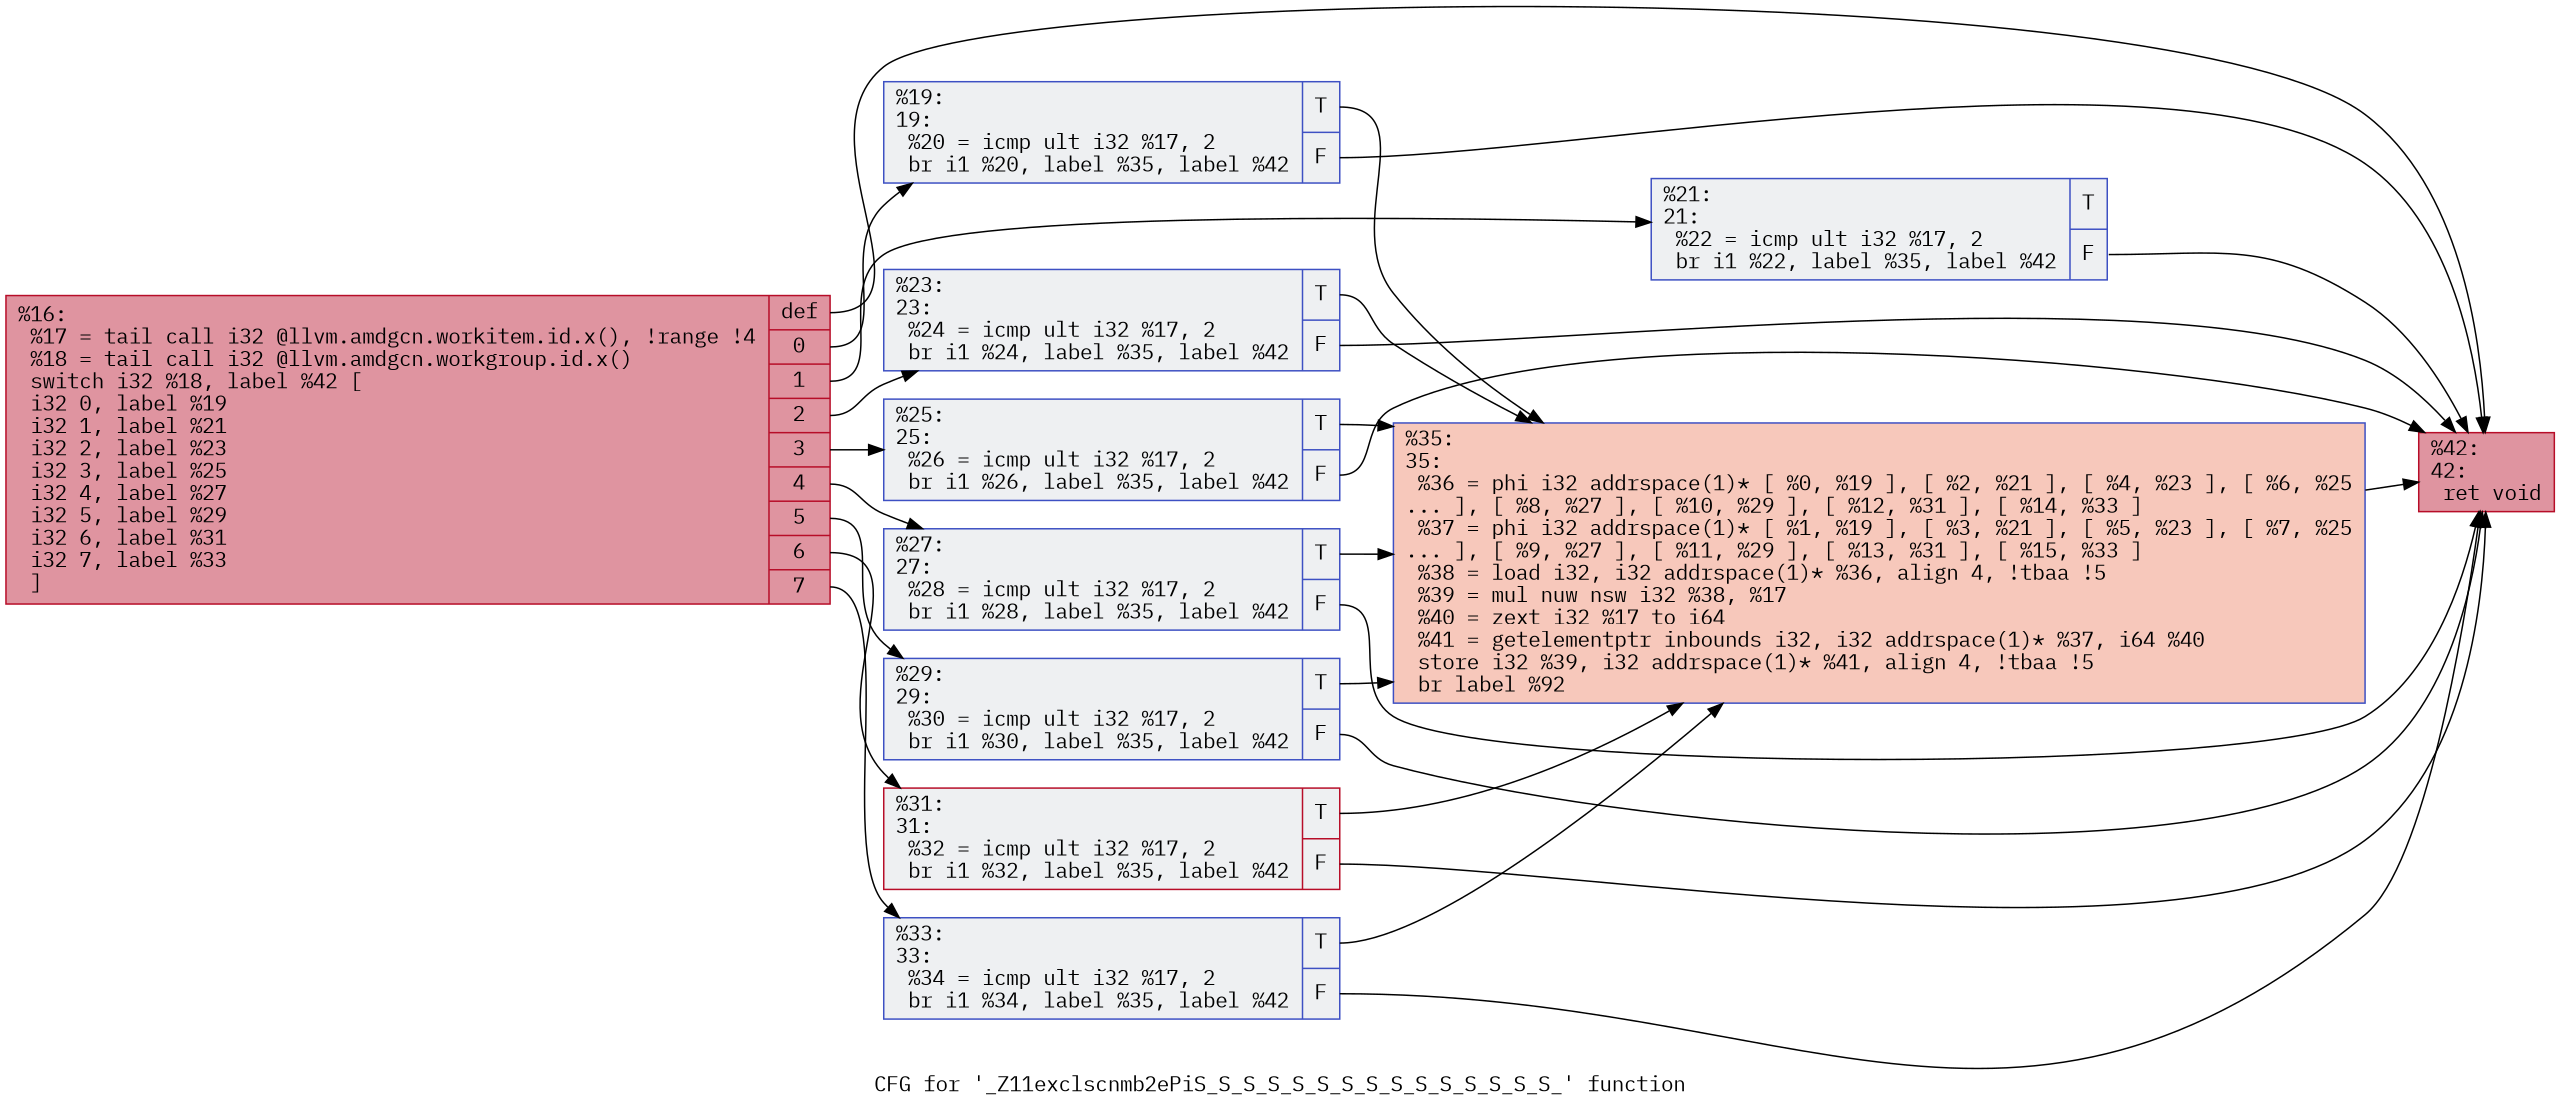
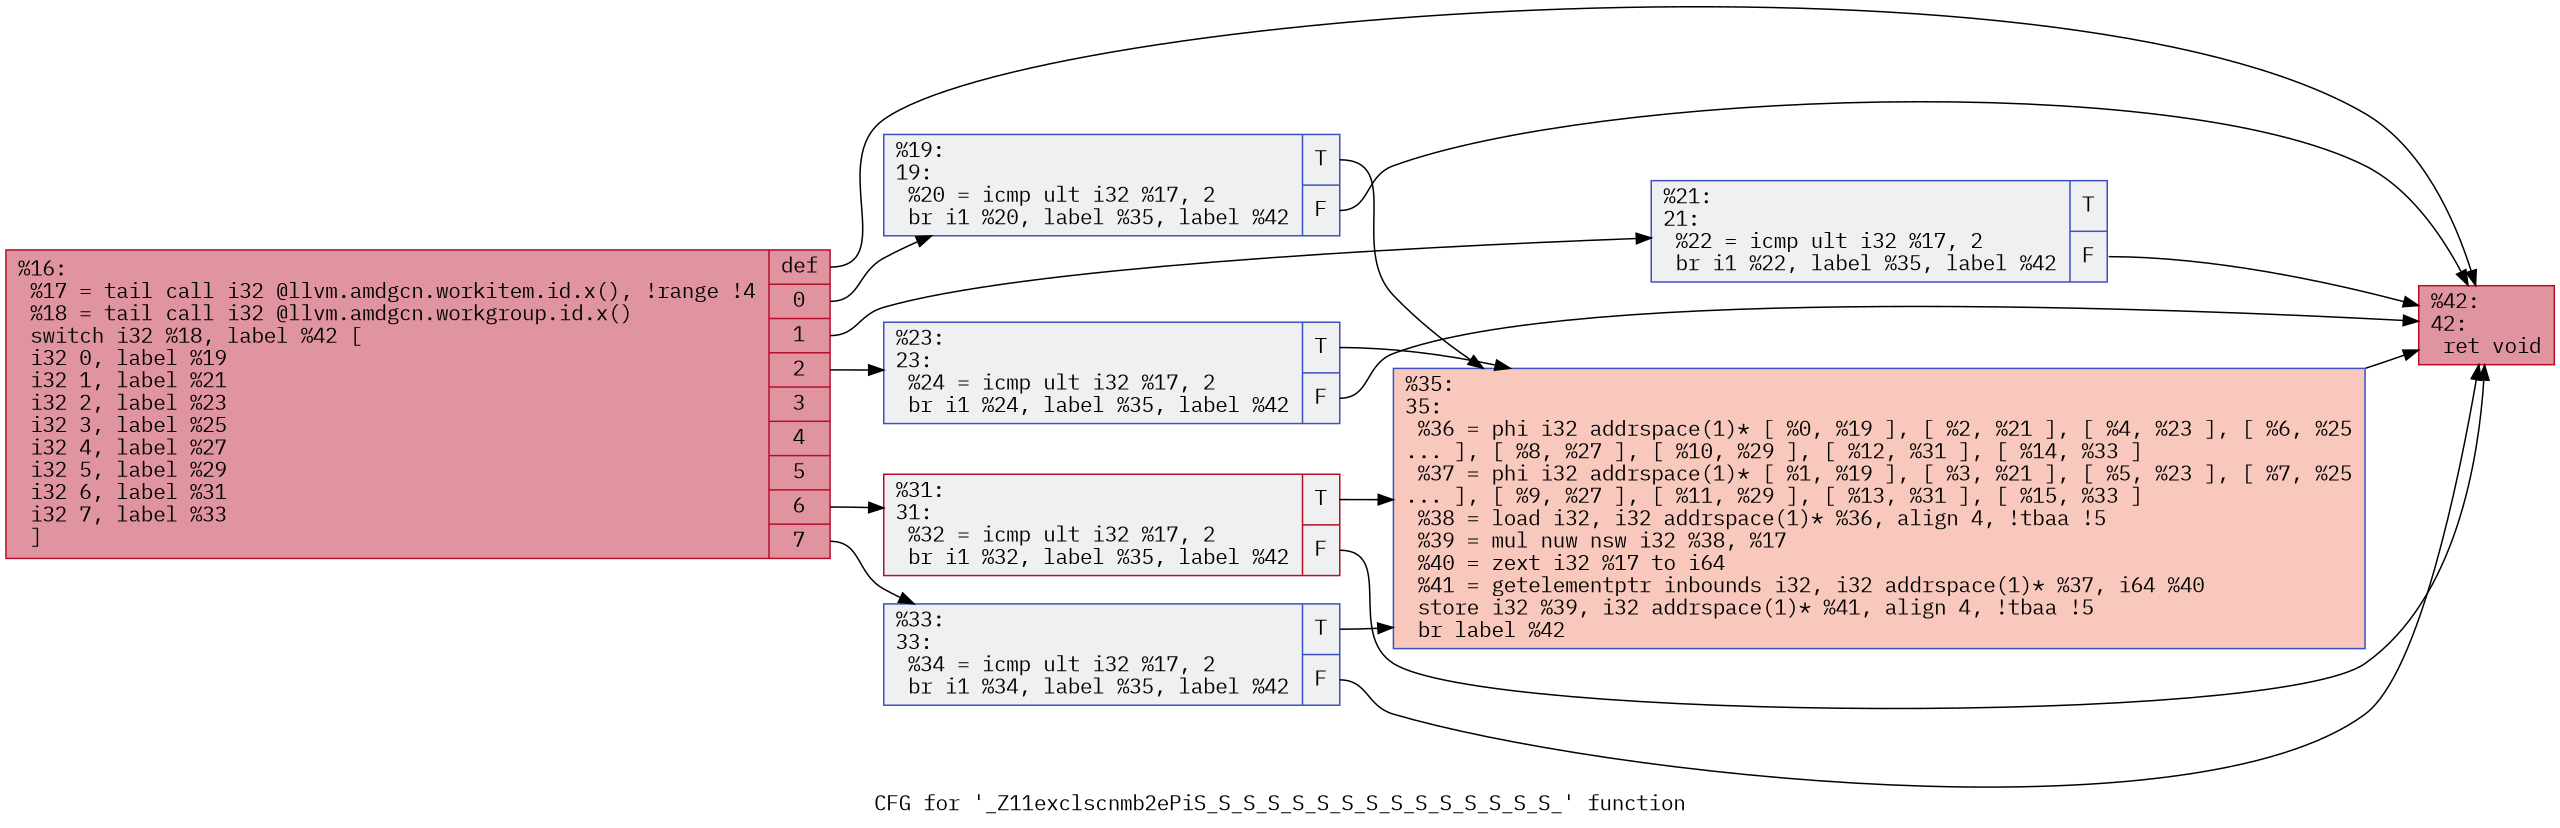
  digraph {
    fontname="IBM Plex Mono"
    label="CFG for '_Z11exclscnmb2ePiS_S_S_S_S_S_S_S_S_S_S_S_S_S_S_' function"
    rankdir=LR
    node [color="#3d50c3ff" fillcolor="#d9dce170" fontname="IBM Plex Mono" shape=record style=filled]
    edge [fontname="IBM Plex Mono" tailport=s0]
    n1 [color="#b70d28ff" fillcolor="#b70d2870" label="{%16:\l  %17 = tail call i32 @llvm.amdgcn.workitem.id.x(), !range !4\l  %18 = tail call i32 @llvm.amdgcn.workgroup.id.x()\l  switch i32 %18, label %42 [\l    i32 0, label %19\l    i32 1, label %21\l    i32 2, label %23\l    i32 3, label %25\l    i32 4, label %27\l    i32 5, label %29\l    i32 6, label %31\l    i32 7, label %33\l  ]\l|{<s0>def|<s1>0|<s2>1|<s3>2|<s4>3|<s5>4|<s6>5|<s7>6|<s8>7}}"]
    n2 [color="#b70d28ff" fillcolor="#b70d2870" label="{%42:\l42:                                               \l  ret void\l}"]
    n3 [label="{%19:\l19:                                               \l  %20 = icmp ult i32 %17, 2\l  br i1 %20, label %35, label %42\l|{<s0>T|<s1>F}}"]
    n4 [label="{%21:\l21:                                               \l  %22 = icmp ult i32 %17, 2\l  br i1 %22, label %35, label %42\l|{<s0>T|<s1>F}}"]
    n5 [label="{%23:\l23:                                               \l  %24 = icmp ult i32 %17, 2\l  br i1 %24, label %35, label %42\l|{<s0>T|<s1>F}}"]
-   n6 [label="{%25:\l25:                                               \l  %26 = icmp ult i32 %17, 2\l  br i1 %26, label %35, label %42\l|{<s0>T|<s1>F}}"]
-   n7 [label="{%27:\l27:                                               \l  %28 = icmp ult i32 %17, 2\l  br i1 %28, label %35, label %42\l|{<s0>T|<s1>F}}"]
-   n8 [label="{%29:\l29:                                               \l  %30 = icmp ult i32 %17, 2\l  br i1 %30, label %35, label %42\l|{<s0>T|<s1>F}}"]
    n9 [color="#b70d28ff" label="{%31:\l31:                                               \l  %32 = icmp ult i32 %17, 2\l  br i1 %32, label %35, label %42\l|{<s0>T|<s1>F}}"]
    n10 [label="{%33:\l33:                                               \l  %34 = icmp ult i32 %17, 2\l  br i1 %34, label %35, label %42\l|{<s0>T|<s1>F}}"]
-   n11 [fillcolor="#ed836670" label="{%35:\l35:                                               \l  %36 = phi i32 addrspace(1)* [ %0, %19 ], [ %2, %21 ], [ %4, %23 ], [ %6, %25\l... ], [ %8, %27 ], [ %10, %29 ], [ %12, %31 ], [ %14, %33 ]\l  %37 = phi i32 addrspace(1)* [ %1, %19 ], [ %3, %21 ], [ %5, %23 ], [ %7, %25\l... ], [ %9, %27 ], [ %11, %29 ], [ %13, %31 ], [ %15, %33 ]\l  %38 = load i32, i32 addrspace(1)* %36, align 4, !tbaa !5\l  %39 = mul nuw nsw i32 %38, %17\l  %40 = zext i32 %17 to i64\l  %41 = getelementptr inbounds i32, i32 addrspace(1)* %37, i64 %40\l  store i32 %39, i32 addrspace(1)* %41, align 4, !tbaa !5\l  br label %92\l}"]
+   n11 [fillcolor="#ed836670" label="{%35:\l35:                                               \l  %36 = phi i32 addrspace(1)* [ %0, %19 ], [ %2, %21 ], [ %4, %23 ], [ %6, %25\l... ], [ %8, %27 ], [ %10, %29 ], [ %12, %31 ], [ %14, %33 ]\l  %37 = phi i32 addrspace(1)* [ %1, %19 ], [ %3, %21 ], [ %5, %23 ], [ %7, %25\l... ], [ %9, %27 ], [ %11, %29 ], [ %13, %31 ], [ %15, %33 ]\l  %38 = load i32, i32 addrspace(1)* %36, align 4, !tbaa !5\l  %39 = mul nuw nsw i32 %38, %17\l  %40 = zext i32 %17 to i64\l  %41 = getelementptr inbounds i32, i32 addrspace(1)* %37, i64 %40\l  store i32 %39, i32 addrspace(1)* %41, align 4, !tbaa !5\l  br label %42\l}"]
    n1 -> n2
    n1 -> n3 [tailport=s1]
    n1 -> n4 [tailport=s2]
    n1 -> n5 [tailport=s3]
-   n1 -> n6 [tailport=s4]
-   n1 -> n7 [tailport=s5]
-   n1 -> n8 [tailport=s6]
    n1 -> n9 [tailport=s7]
    n1 -> n10 [tailport=s8]
    n3 -> n2 [tailport=s1]
    n3 -> n11
    n4 -> n2 [tailport=s1]
    n5 -> n2 [tailport=s1]
    n5 -> n11
-   n6 -> n2 [tailport=s1]
-   n6 -> n11
-   n7 -> n2 [tailport=s1]
-   n7 -> n11
-   n8 -> n2 [tailport=s1]
-   n8 -> n11
    n9 -> n2 [tailport=s1]
    n9 -> n11
    n10 -> n2 [tailport=s1]
    n10 -> n11
    n11 -> n2
  }
